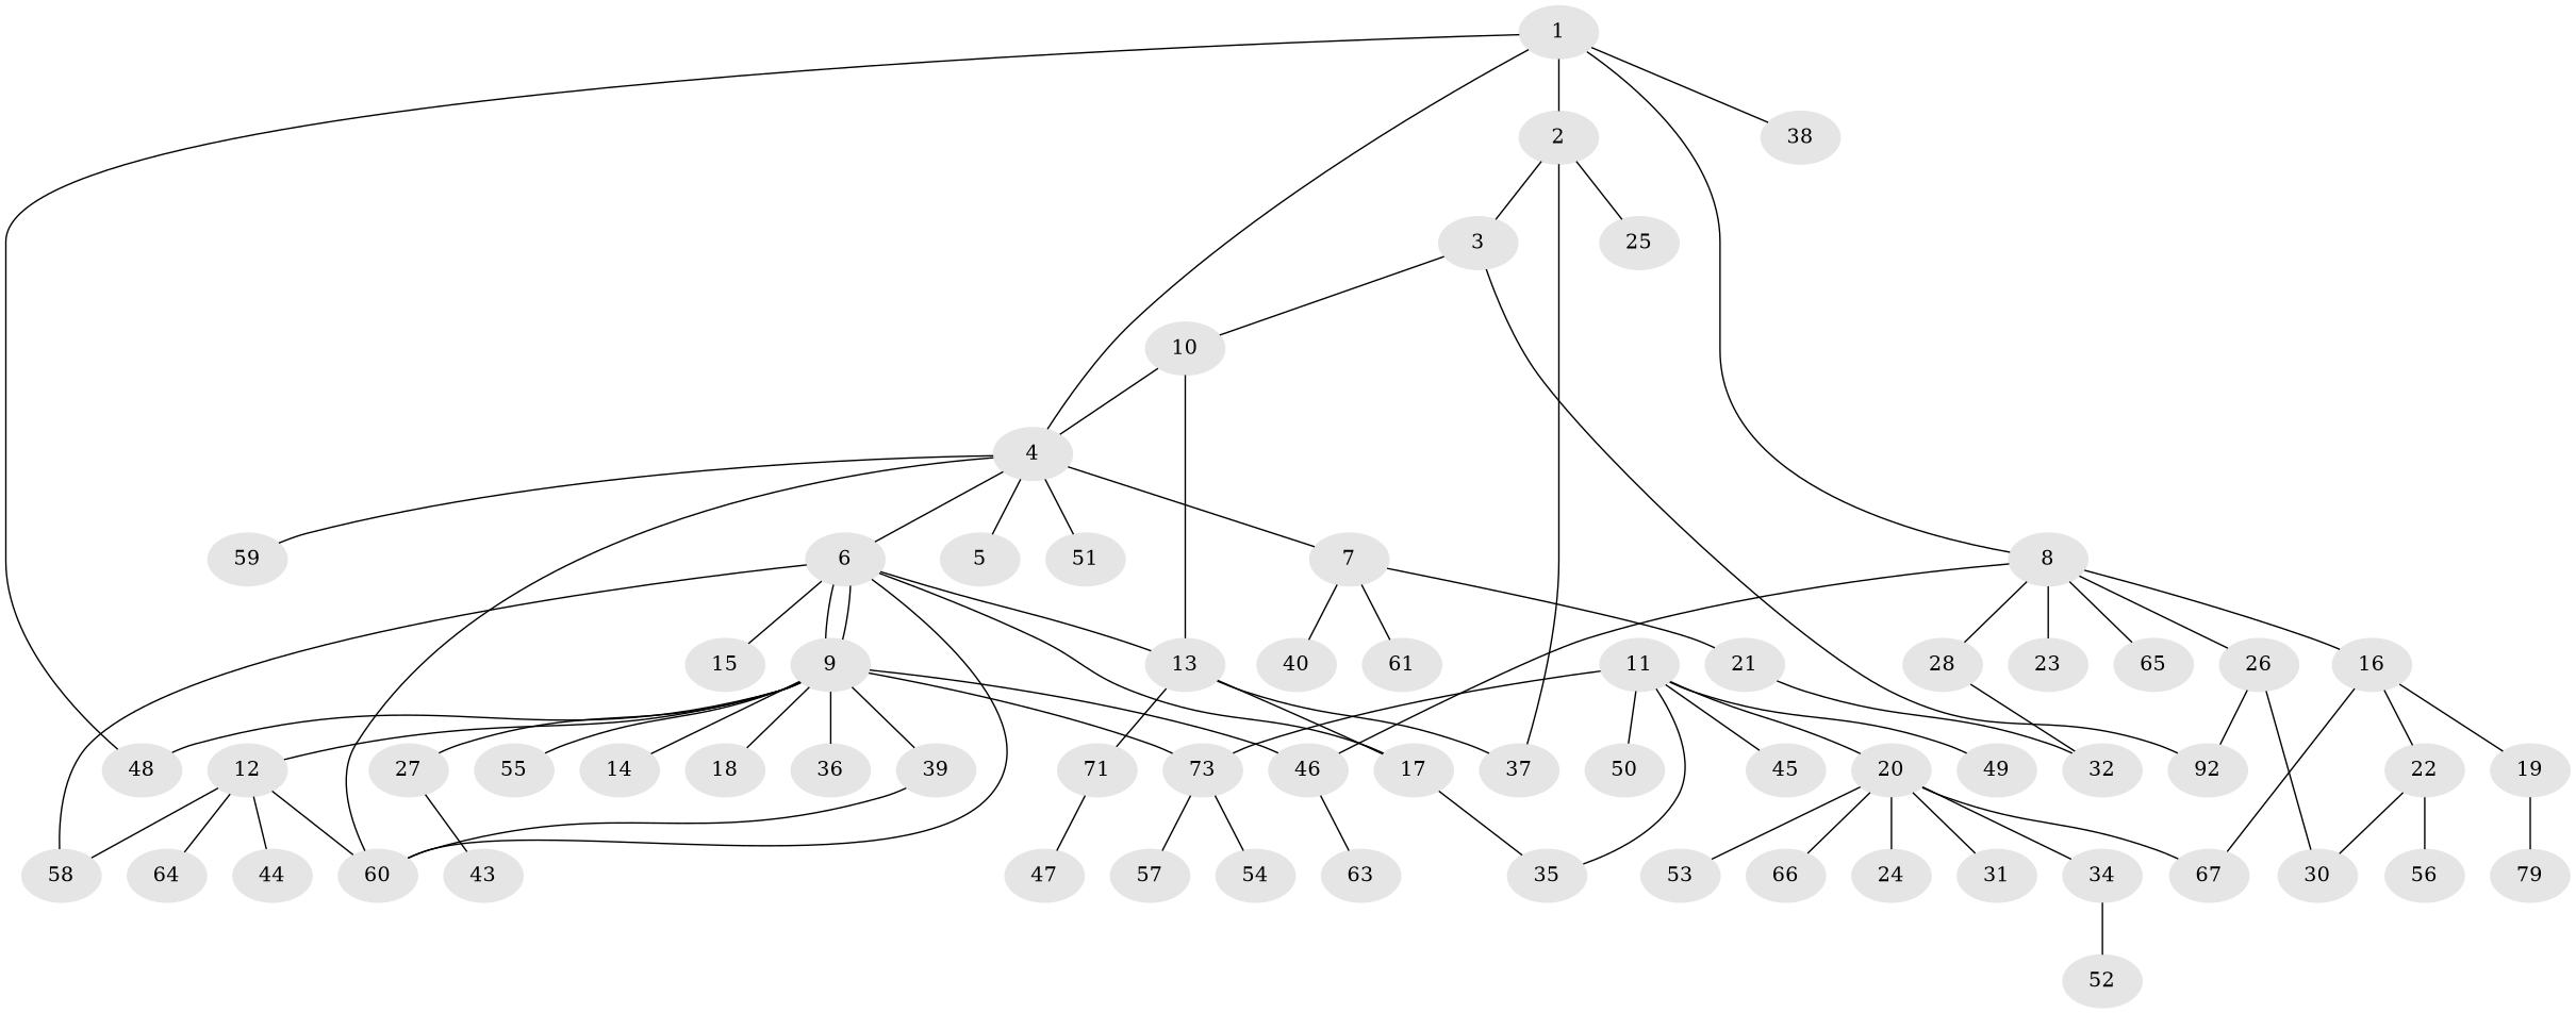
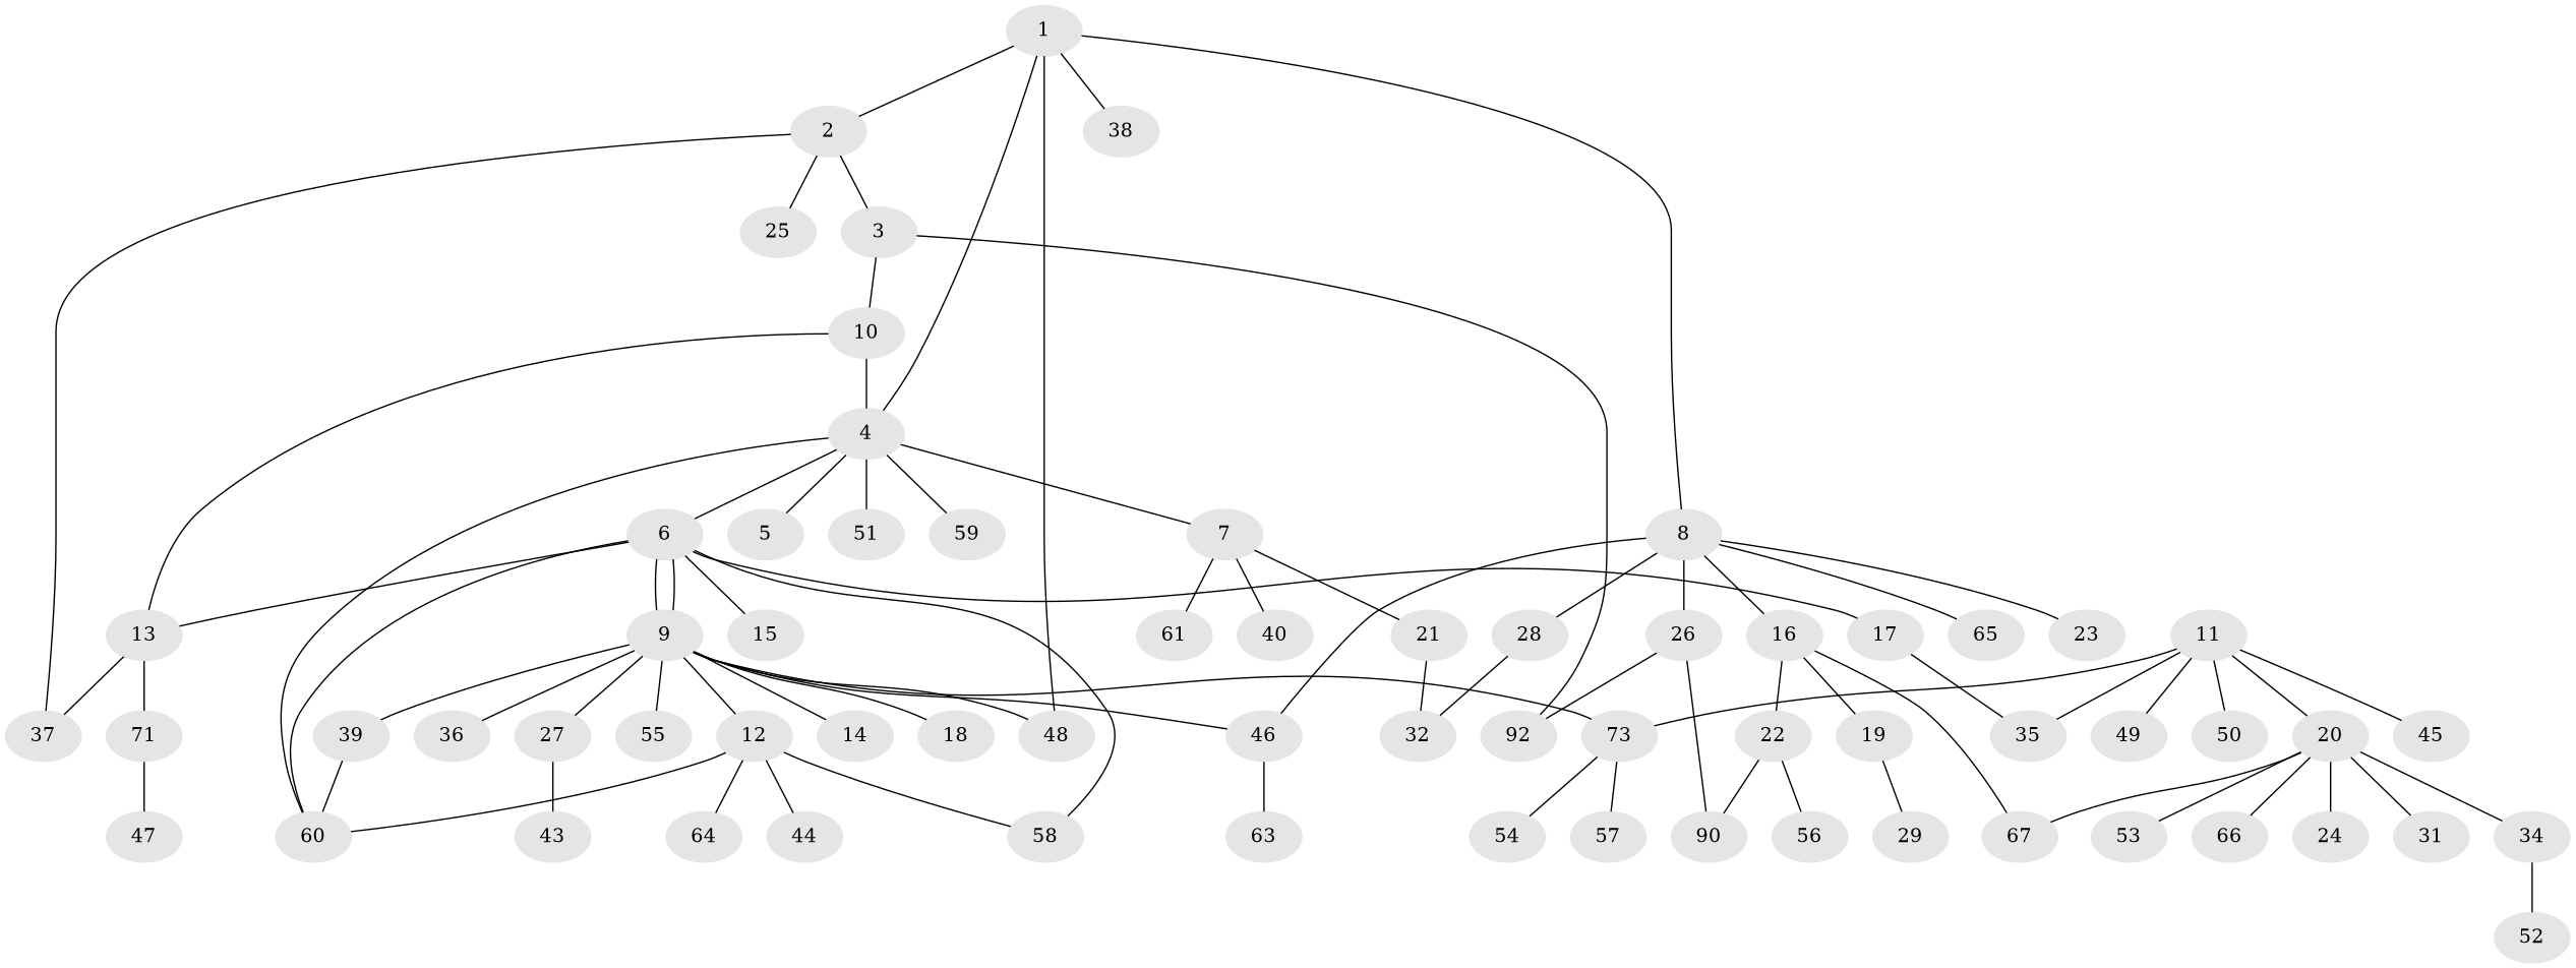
  graph {
    node [color=gray90 style=filled]
    1
    2
    4
    8
    38
    48
    3
    25
    37
    5
    6
    7
    51
    59
    60
    16
    23
    26
    28
    46
    65
    10
    n23 [label=92]
    13
    9
    15
    17
    58
    21
    40
    61
    12
    14
    18
    27
    n36 [label=73]
    36
    39
    55
    11
    20
    35
    45
    49
    50
    n46 [label=71]
    32
    19
    22
    67
-   30
+   30 [label=90]
    63
    44
    64
    43
    54
    57
    24
    31
    34
    53
    66
    47
-   29 [label=79]
+   29
    56
    52
    1 -- 2
    1 -- 4
    1 -- 8
    1 -- 38
    1 -- 48
    2 -- 3
    2 -- 25
    2 -- 37
    4 -- 5
    4 -- 6
    4 -- 7
    4 -- 51
    4 -- 59
    4 -- 60
    8 -- 16
    8 -- 23
    8 -- 26
    8 -- 28
    8 -- 46
    8 -- 65
    3 -- 10
    3 -- n23
    6 -- 60
    6 -- 13
    6 -- 9
    6 -- 9
    6 -- 15
    6 -- 17
    6 -- 58
    7 -- 21
    7 -- 40
    7 -- 61
    16 -- 19
    16 -- 22
    16 -- 67
    26 -- n23
    26 -- 30
    28 -- 32
    46 -- 63
    10 -- 4
    10 -- 13
    13 -- 37
-   13 -- 17
    13 -- n46
    9 -- 48
    9 -- 46
    9 -- 12
    9 -- 14
    9 -- 18
    9 -- 27
    9 -- n36
    9 -- 36
    9 -- 39
    9 -- 55
    17 -- 35
    21 -- 32
    12 -- 60
    12 -- 58
    12 -- 44
    12 -- 64
    27 -- 43
    n36 -- 54
    n36 -- 57
    39 -- 60
    11 -- n36
    11 -- 20
    11 -- 35
    11 -- 45
    11 -- 49
    11 -- 50
    20 -- 67
    20 -- 24
    20 -- 31
    20 -- 34
    20 -- 53
    20 -- 66
    n46 -- 47
    19 -- 29
    22 -- 30
    22 -- 56
    34 -- 52
  }
